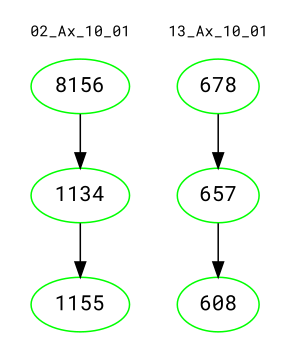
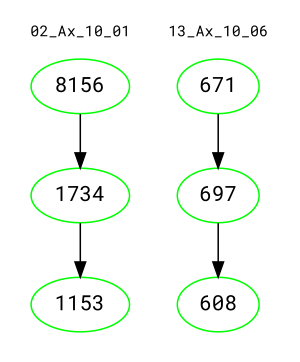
  digraph {
    fontname="Roboto Mono"
    node [color=green fontname="Roboto Mono"]
    edge [color=black fontname="Roboto Mono"]
    n1 [label=8156]
-   n2 [label=1134]
-   n3 [label=1155]
-   n4 [label=678]
-   n5 [label=657]
+   n2 [label=1734]
+   n3 [label=1153]
+   n4 [label=671]
+   n5 [label=697]
    n6 [label=608]
    subgraph cluster_1 {
      color=white
      fontsize=10
      label="02_Ax_10_01"
      n1
      n2
      n3
    }
    subgraph cluster_2 {
      color=white
      fontsize=10
-     label="13_Ax_10_01"
+     label="13_Ax_10_06"
      n4
      n5
      n6
    }
    n1 -> n2
    n2 -> n3
    n4 -> n5
    n5 -> n6
  }
